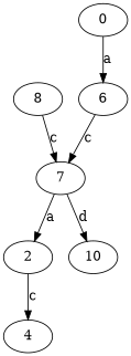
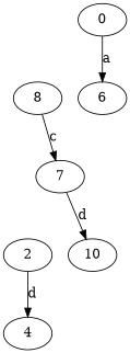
  strict digraph {
    n1 [label=8]
    7
    2
    10
    n5 [label=4]
    6
    0
    n1 -> 7 [label=c]
-   7 -> 2 [label=a]
    7 -> 10 [label=d]
-   2 -> n5 [label=c]
-   6 -> 7 [label=c]
+   2 -> n5 [label=d]
    0 -> 6 [label=a]
  }
